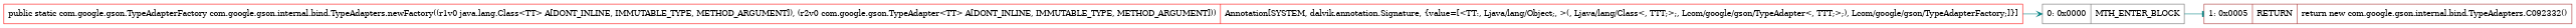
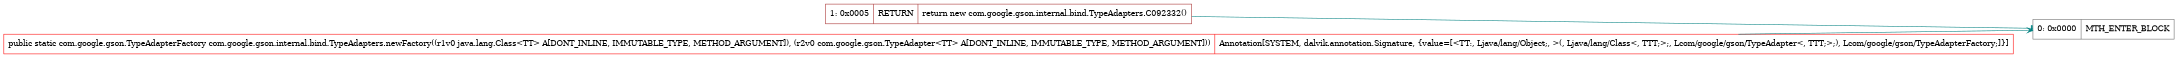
  digraph {
    rankdir=LR
    node [shape=record]
    edge [color=teal style=solid]
    n1 [label="{0\:\ 0x0000|MTH_ENTER_BLOCK\l}" color=gray40]
    n2 [label="{1\:\ 0x0005|RETURN\l|return new com.google.gson.internal.bind.TypeAdapters.C092332()\l}" color=brown]
    n3 [label="{public static com.google.gson.TypeAdapterFactory com.google.gson.internal.bind.TypeAdapters.newFactory((r1v0 java.lang.Class\<TT\> A[DONT_INLINE, IMMUTABLE_TYPE, METHOD_ARGUMENT]), (r2v0 com.google.gson.TypeAdapter\<TT\> A[DONT_INLINE, IMMUTABLE_TYPE, METHOD_ARGUMENT]))  | Annotation[SYSTEM, dalvik.annotation.Signature, \{value=[\<TT:, Ljava\/lang\/Object;, \>(, Ljava\/lang\/Class\<, TTT;\>;, Lcom\/google\/gson\/TypeAdapter\<, TTT;\>;), Lcom\/google\/gson\/TypeAdapterFactory;]\}]\l}" color=red]
-   n1 -> n2 [arrowhead=tee]
+   n2 -> n1 [arrowhead=tee]
    n3 -> n1 [arrowhead=vee]
  }
